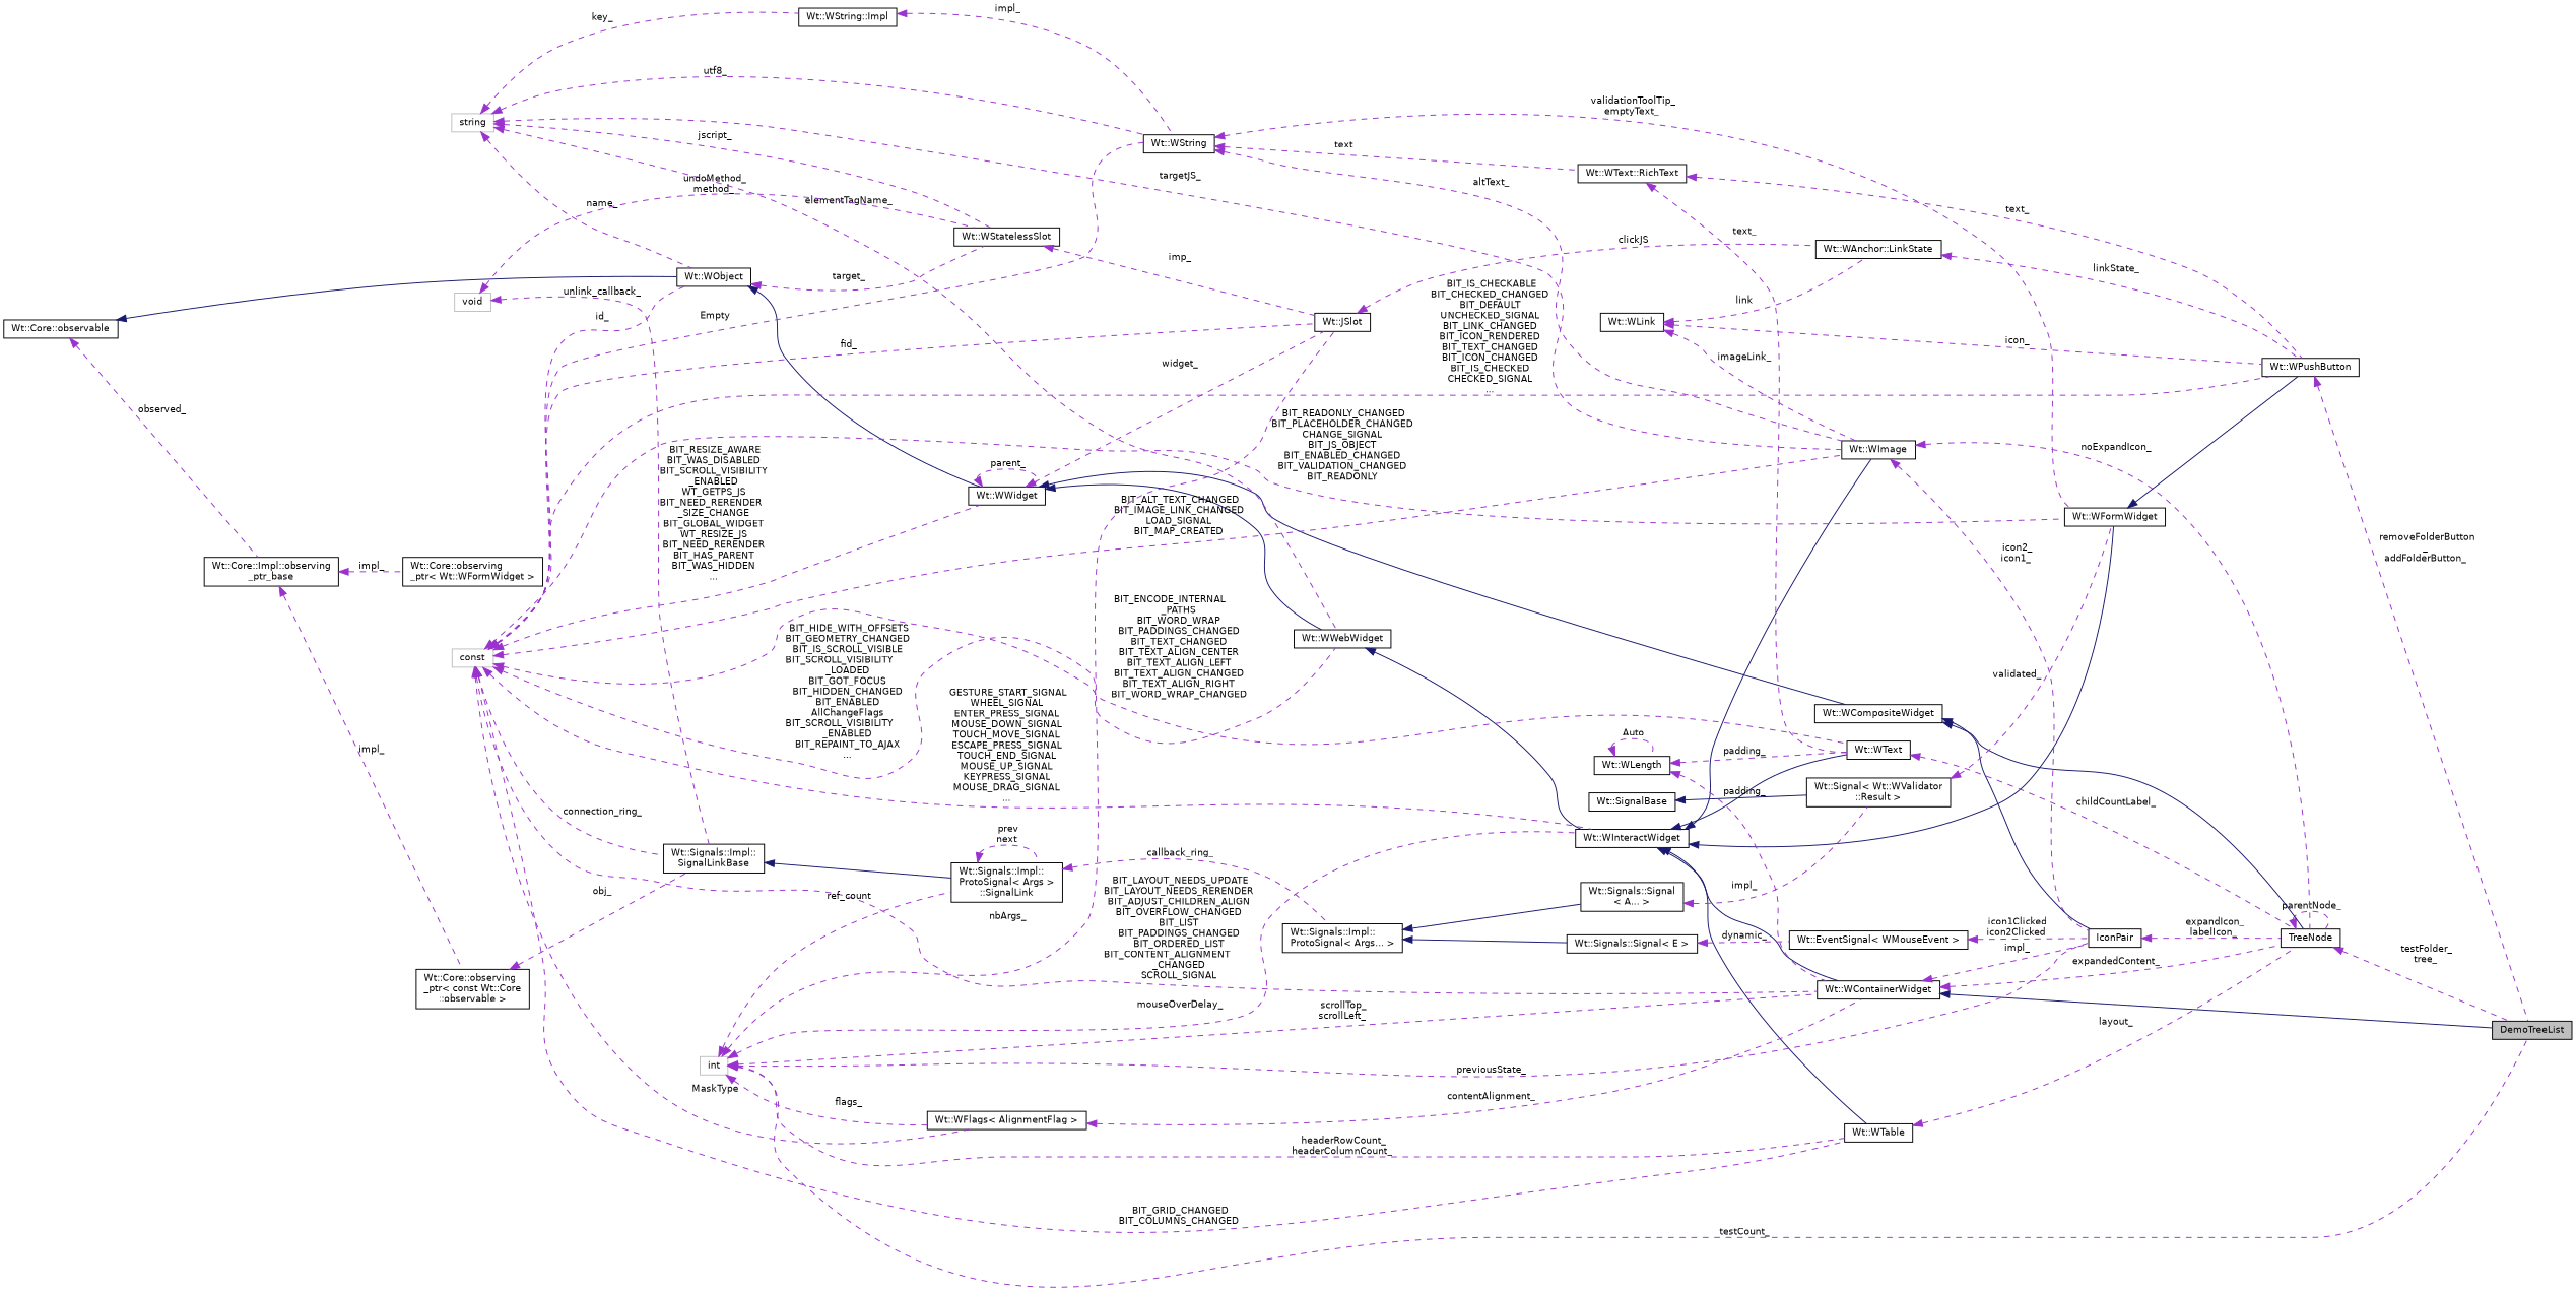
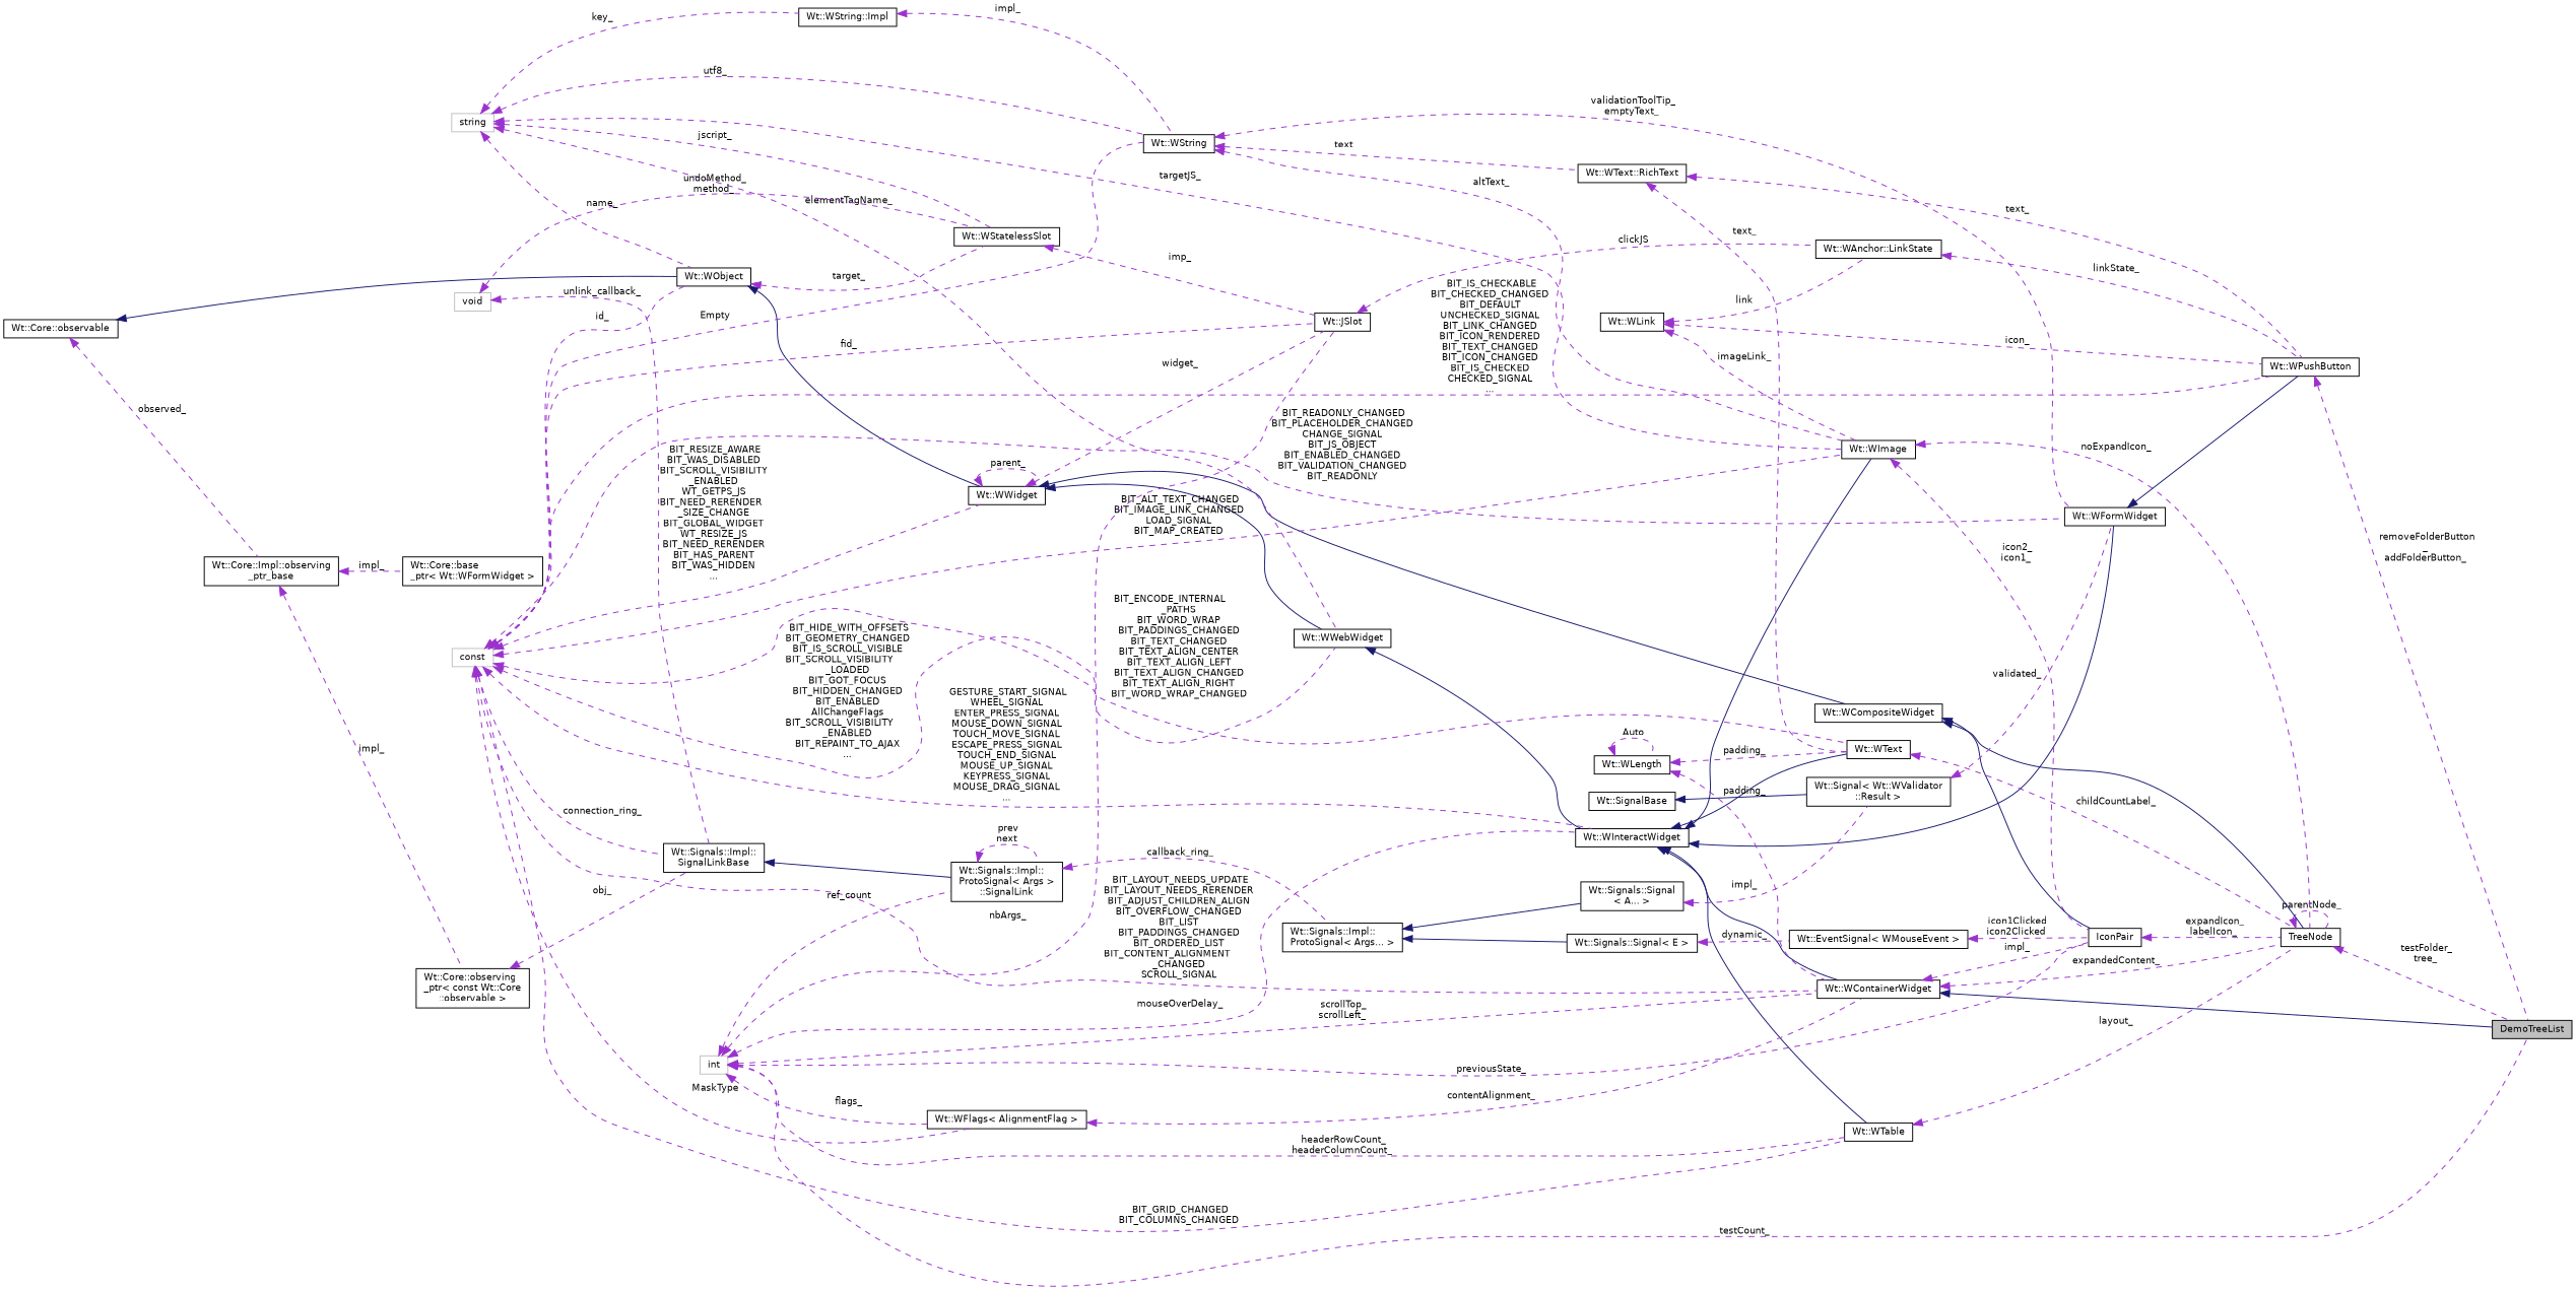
  digraph {
    rankdir=LR
    node [color=black fillcolor=white fontname=Helvetica fontsize=10 shape=record style=filled]
    edge [color=darkorchid3 dir=back fontname=Helvetica fontsize=10 labelfontname=Helvetica labelfontsize=10 style=dashed]
    n1 [fillcolor=grey75 fontcolor=black height=0.2 label=DemoTreeList width=0.4]
    n2 [height=0.2 label="Wt::WContainerWidget" width=0.4]
    n3 [height=0.2 label=TreeNode width=0.4]
    n4 [height=0.2 label=IconPair width=0.4]
    n5 [height=0.2 label="Wt::WInteractWidget" width=0.4]
    n6 [height=0.2 label="Wt::WImage" width=0.4]
    n7 [height=0.2 label="Wt::WText" width=0.4]
    n8 [height=0.2 label="Wt::WTable" width=0.4]
    n9 [height=0.2 label="Wt::WFormWidget" width=0.4]
    n10 [height=0.2 label="Wt::WPushButton" width=0.4]
    n11 [height=0.2 label="Wt::WWebWidget" width=0.4]
    n12 [height=0.2 label="Wt::WWidget" width=0.4]
    n13 [height=0.2 label="Wt::WCompositeWidget" width=0.4]
    n14 [height=0.2 label="Wt::JSlot" width=0.4]
    n15 [height=0.2 label="Wt::WAnchor::LinkState" width=0.4]
    n16 [height=0.2 label="Wt::WObject" width=0.4]
    n17 [height=0.2 label="Wt::WStatelessSlot" width=0.4]
    n18 [height=0.2 label="Wt::Core::observable" width=0.4]
    n19 [height=0.2 label="Wt::Core::Impl::observing\l_ptr_base" width=0.4]
    n20 [height=0.2 label="Wt::Core::observing\l_ptr\< const Wt::Core\l::observable \>" width=0.4]
-   n21 [height=0.2 label="Wt::Core::observing\l_ptr\< Wt::WFormWidget \>" width=0.4]
+   n21 [height=0.2 label="Wt::Core::base\l_ptr\< Wt::WFormWidget \>" width=0.4]
    n22 [color=grey75 height=0.2 label=string width=0.4]
    n23 [height=0.2 label="Wt::WString" width=0.4]
    n24 [height=0.2 label="Wt::WString::Impl" width=0.4]
    n25 [height=0.2 label="Wt::WText::RichText" width=0.4]
    n26 [height=0.2 label="Wt::WLink" width=0.4]
    n27 [color=grey75 height=0.2 label=const width=0.4]
    n28 [height=0.2 label="Wt::WFlags\< AlignmentFlag \>" width=0.4]
    n29 [height=0.2 label="Wt::Signals::Impl::\lSignalLinkBase" width=0.4]
    n30 [height=0.2 label="Wt::Signals::Impl::\lProtoSignal\< Args \>\l::SignalLink" width=0.4]
    n31 [color=grey75 height=0.2 label=int width=0.4]
    n32 [height=0.2 label="Wt::Signals::Impl::\lProtoSignal\< Args... \>" width=0.4]
    n33 [height=0.2 label="Wt::WLength" width=0.4]
    n34 [height=0.2 label="Wt::EventSignal\< WMouseEvent \>" width=0.4]
    n35 [height=0.2 label="Wt::Signals::Signal\< E \>" width=0.4]
    n36 [height=0.2 label="Wt::Signals::Signal\l\< A... \>" width=0.4]
    n37 [height=0.2 label="Wt::Signal\< Wt::WValidator\l::Result \>" width=0.4]
    n38 [color=grey75 height=0.2 label=void width=0.4]
    n39 [height=0.2 label="Wt::SignalBase" width=0.4]
    n2 -> n1 [color=midnightblue style=solid]
    n2 -> n3 [label=" expandedContent_"]
    n2 -> n4 [label=" impl_"]
    n3 -> n1 [label=" testFolder_\ntree_"]
    n3 -> n3 [label=" parentNode_"]
    n4 -> n3 [label=" expandIcon_\nlabelIcon_"]
    n5 -> n2 [color=midnightblue style=solid]
    n5 -> n6 [color=midnightblue style=solid]
    n5 -> n7 [color=midnightblue style=solid]
    n5 -> n8 [color=midnightblue style=solid]
    n5 -> n9 [color=midnightblue style=solid]
    n6 -> n3 [label=" noExpandIcon_"]
    n6 -> n4 [label=" icon2_\nicon1_"]
    n7 -> n3 [label=" childCountLabel_"]
    n8 -> n3 [label=" layout_"]
    n9 -> n10 [color=midnightblue style=solid]
    n10 -> n1 [label=" removeFolderButton\l_\naddFolderButton_"]
    n11 -> n5 [color=midnightblue style=solid]
    n12 -> n11 [color=midnightblue style=solid]
    n12 -> n12 [label=" parent_"]
    n12 -> n13 [color=midnightblue style=solid]
    n12 -> n14 [label=" widget_"]
    n13 -> n3 [color=midnightblue style=solid]
    n13 -> n4 [color=midnightblue style=solid]
    n14 -> n15 [label=" clickJS"]
    n15 -> n10 [label=" linkState_"]
    n16 -> n12 [color=midnightblue style=solid]
    n16 -> n17 [label=" target_"]
    n17 -> n14 [label=" imp_"]
    n18 -> n16 [color=midnightblue style=solid]
    n18 -> n19 [label=" observed_"]
    n19 -> n20 [label=" impl_"]
    n19 -> n21 [label=" impl_"]
    n20 -> n29 [label=" obj_"]
    n22 -> n6 [label=" targetJS_"]
    n22 -> n11 [label=" elementTagName_"]
    n22 -> n16 [label=" name_"]
    n22 -> n17 [label=" jscript_"]
    n22 -> n23 [label=" utf8_"]
    n22 -> n24 [label=" key_"]
    n23 -> n6 [label=" altText_"]
    n23 -> n9 [label=" validationToolTip_\nemptyText_"]
    n23 -> n25 [label=" text"]
    n24 -> n23 [label=" impl_"]
    n25 -> n7 [label=" text_"]
    n25 -> n10 [label=" text_"]
    n26 -> n6 [label=" imageLink_"]
    n26 -> n10 [label=" icon_"]
    n26 -> n15 [label=" link"]
    n27 -> n2 [label=" BIT_LAYOUT_NEEDS_UPDATE\nBIT_LAYOUT_NEEDS_RERENDER\nBIT_ADJUST_CHILDREN_ALIGN\nBIT_OVERFLOW_CHANGED\nBIT_LIST\nBIT_PADDINGS_CHANGED\nBIT_ORDERED_LIST\nBIT_CONTENT_ALIGNMENT\l_CHANGED\nSCROLL_SIGNAL"]
    n27 -> n5 [label=" GESTURE_START_SIGNAL\nWHEEL_SIGNAL\nENTER_PRESS_SIGNAL\nMOUSE_DOWN_SIGNAL\nTOUCH_MOVE_SIGNAL\nESCAPE_PRESS_SIGNAL\nTOUCH_END_SIGNAL\nMOUSE_UP_SIGNAL\nKEYPRESS_SIGNAL\nMOUSE_DRAG_SIGNAL\n..."]
    n27 -> n6 [label=" BIT_ALT_TEXT_CHANGED\nBIT_IMAGE_LINK_CHANGED\nLOAD_SIGNAL\nBIT_MAP_CREATED"]
    n27 -> n7 [label=" BIT_ENCODE_INTERNAL\l_PATHS\nBIT_WORD_WRAP\nBIT_PADDINGS_CHANGED\nBIT_TEXT_CHANGED\nBIT_TEXT_ALIGN_CENTER\nBIT_TEXT_ALIGN_LEFT\nBIT_TEXT_ALIGN_CHANGED\nBIT_TEXT_ALIGN_RIGHT\nBIT_WORD_WRAP_CHANGED"]
    n27 -> n8 [label=" BIT_GRID_CHANGED\nBIT_COLUMNS_CHANGED"]
    n27 -> n9 [label=" BIT_READONLY_CHANGED\nBIT_PLACEHOLDER_CHANGED\nCHANGE_SIGNAL\nBIT_JS_OBJECT\nBIT_ENABLED_CHANGED\nBIT_VALIDATION_CHANGED\nBIT_READONLY"]
    n27 -> n10 [label=" BIT_IS_CHECKABLE\nBIT_CHECKED_CHANGED\nBIT_DEFAULT\nUNCHECKED_SIGNAL\nBIT_LINK_CHANGED\nBIT_ICON_RENDERED\nBIT_TEXT_CHANGED\nBIT_ICON_CHANGED\nBIT_IS_CHECKED\nCHECKED_SIGNAL\n..."]
    n27 -> n11 [label=" BIT_HIDE_WITH_OFFSETS\nBIT_GEOMETRY_CHANGED\nBIT_IS_SCROLL_VISIBLE\nBIT_SCROLL_VISIBILITY\l_LOADED\nBIT_GOT_FOCUS\nBIT_HIDDEN_CHANGED\nBIT_ENABLED\nAllChangeFlags\nBIT_SCROLL_VISIBILITY\l_ENABLED\nBIT_REPAINT_TO_AJAX\n..."]
    n27 -> n12 [label=" BIT_RESIZE_AWARE\nBIT_WAS_DISABLED\nBIT_SCROLL_VISIBILITY\l_ENABLED\nWT_GETPS_JS\nBIT_NEED_RERENDER\l_SIZE_CHANGE\nBIT_GLOBAL_WIDGET\nWT_RESIZE_JS\nBIT_NEED_RERENDER\nBIT_HAS_PARENT\nBIT_WAS_HIDDEN\n..."]
    n27 -> n14 [label=" fid_"]
    n27 -> n16 [label=" id_"]
    n27 -> n23 [label=" Empty"]
    n27 -> n28 [label=" MaskType"]
    n27 -> n29 [label=" connection_ring_"]
    n28 -> n2 [label=" contentAlignment_"]
    n29 -> n30 [color=midnightblue style=solid]
    n30 -> n30 [label=" prev\nnext"]
    n30 -> n32 [label=" callback_ring_"]
    n31 -> n1 [label=" testCount_"]
    n31 -> n2 [label=" scrollTop_\nscrollLeft_"]
    n31 -> n4 [label=" previousState_"]
    n31 -> n5 [label=" mouseOverDelay_"]
    n31 -> n8 [label=" headerRowCount_\nheaderColumnCount_"]
    n31 -> n14 [label=" nbArgs_"]
    n31 -> n28 [label=" flags_"]
    n31 -> n30 [label=" ref_count"]
    n32 -> n35 [color=midnightblue style=solid]
    n32 -> n36 [color=midnightblue style=solid]
    n33 -> n2 [label=" padding_"]
    n33 -> n7 [label=" padding_"]
    n33 -> n33 [label=" Auto"]
    n34 -> n4 [label=" icon1Clicked\nicon2Clicked"]
    n35 -> n34 [label=" dynamic_"]
    n36 -> n37 [label=" impl_"]
    n37 -> n9 [label=" validated_"]
    n38 -> n17 [label=" undoMethod_\nmethod_"]
    n38 -> n29 [label=" unlink_callback_"]
    n39 -> n37 [color=midnightblue style=solid]
  }
